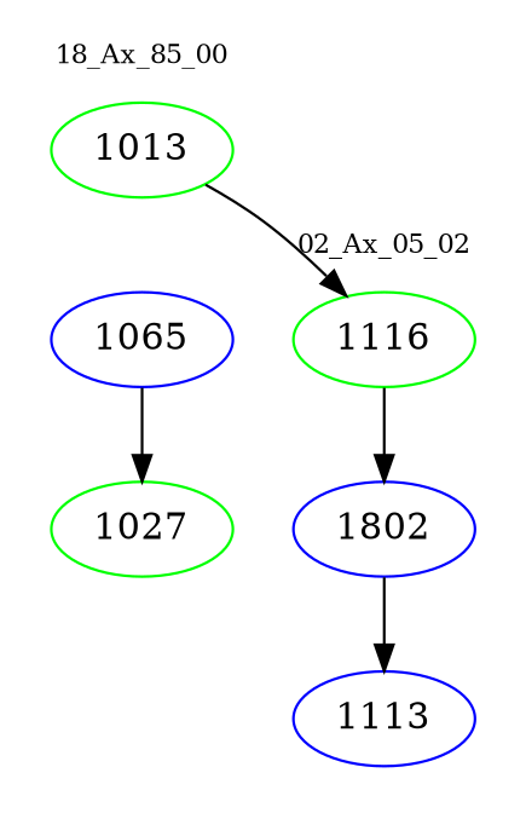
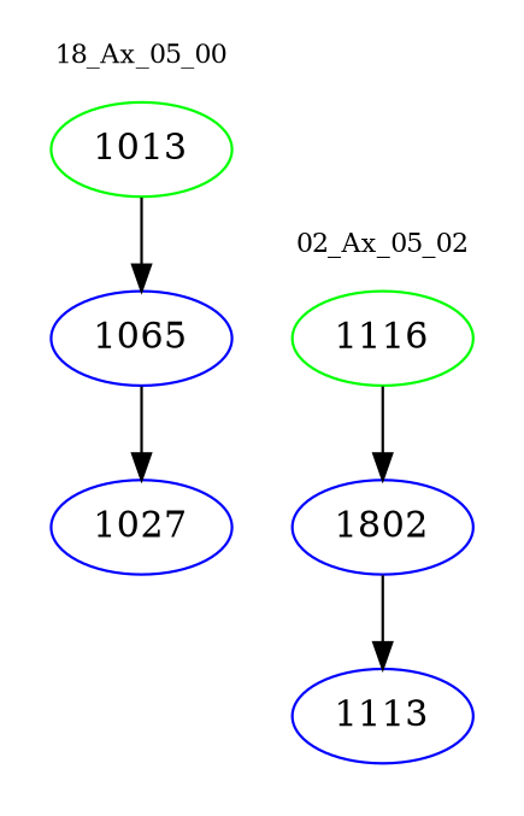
  digraph {
    node [color=blue]
    edge [color=black]
    n1 [color=green label=1116]
    n2 [label=1802]
    n3 [label=1113]
    n4 [color=green label=1013]
    n5 [label=1065]
-   n6 [color=green label=1027]
+   n6 [label=1027]
    subgraph cluster_1 {
      color=white
      fontsize=10
      label="02_Ax_05_02"
      n1
      n2
      n3
    }
    subgraph cluster_2 {
      color=white
      fontsize=10
-     label="18_Ax_85_00"
+     label="18_Ax_05_00"
      n4
      n5
      n6
    }
    n1 -> n2
    n2 -> n3
-   n4 -> n1
+   n4 -> n5
    n5 -> n6
  }
